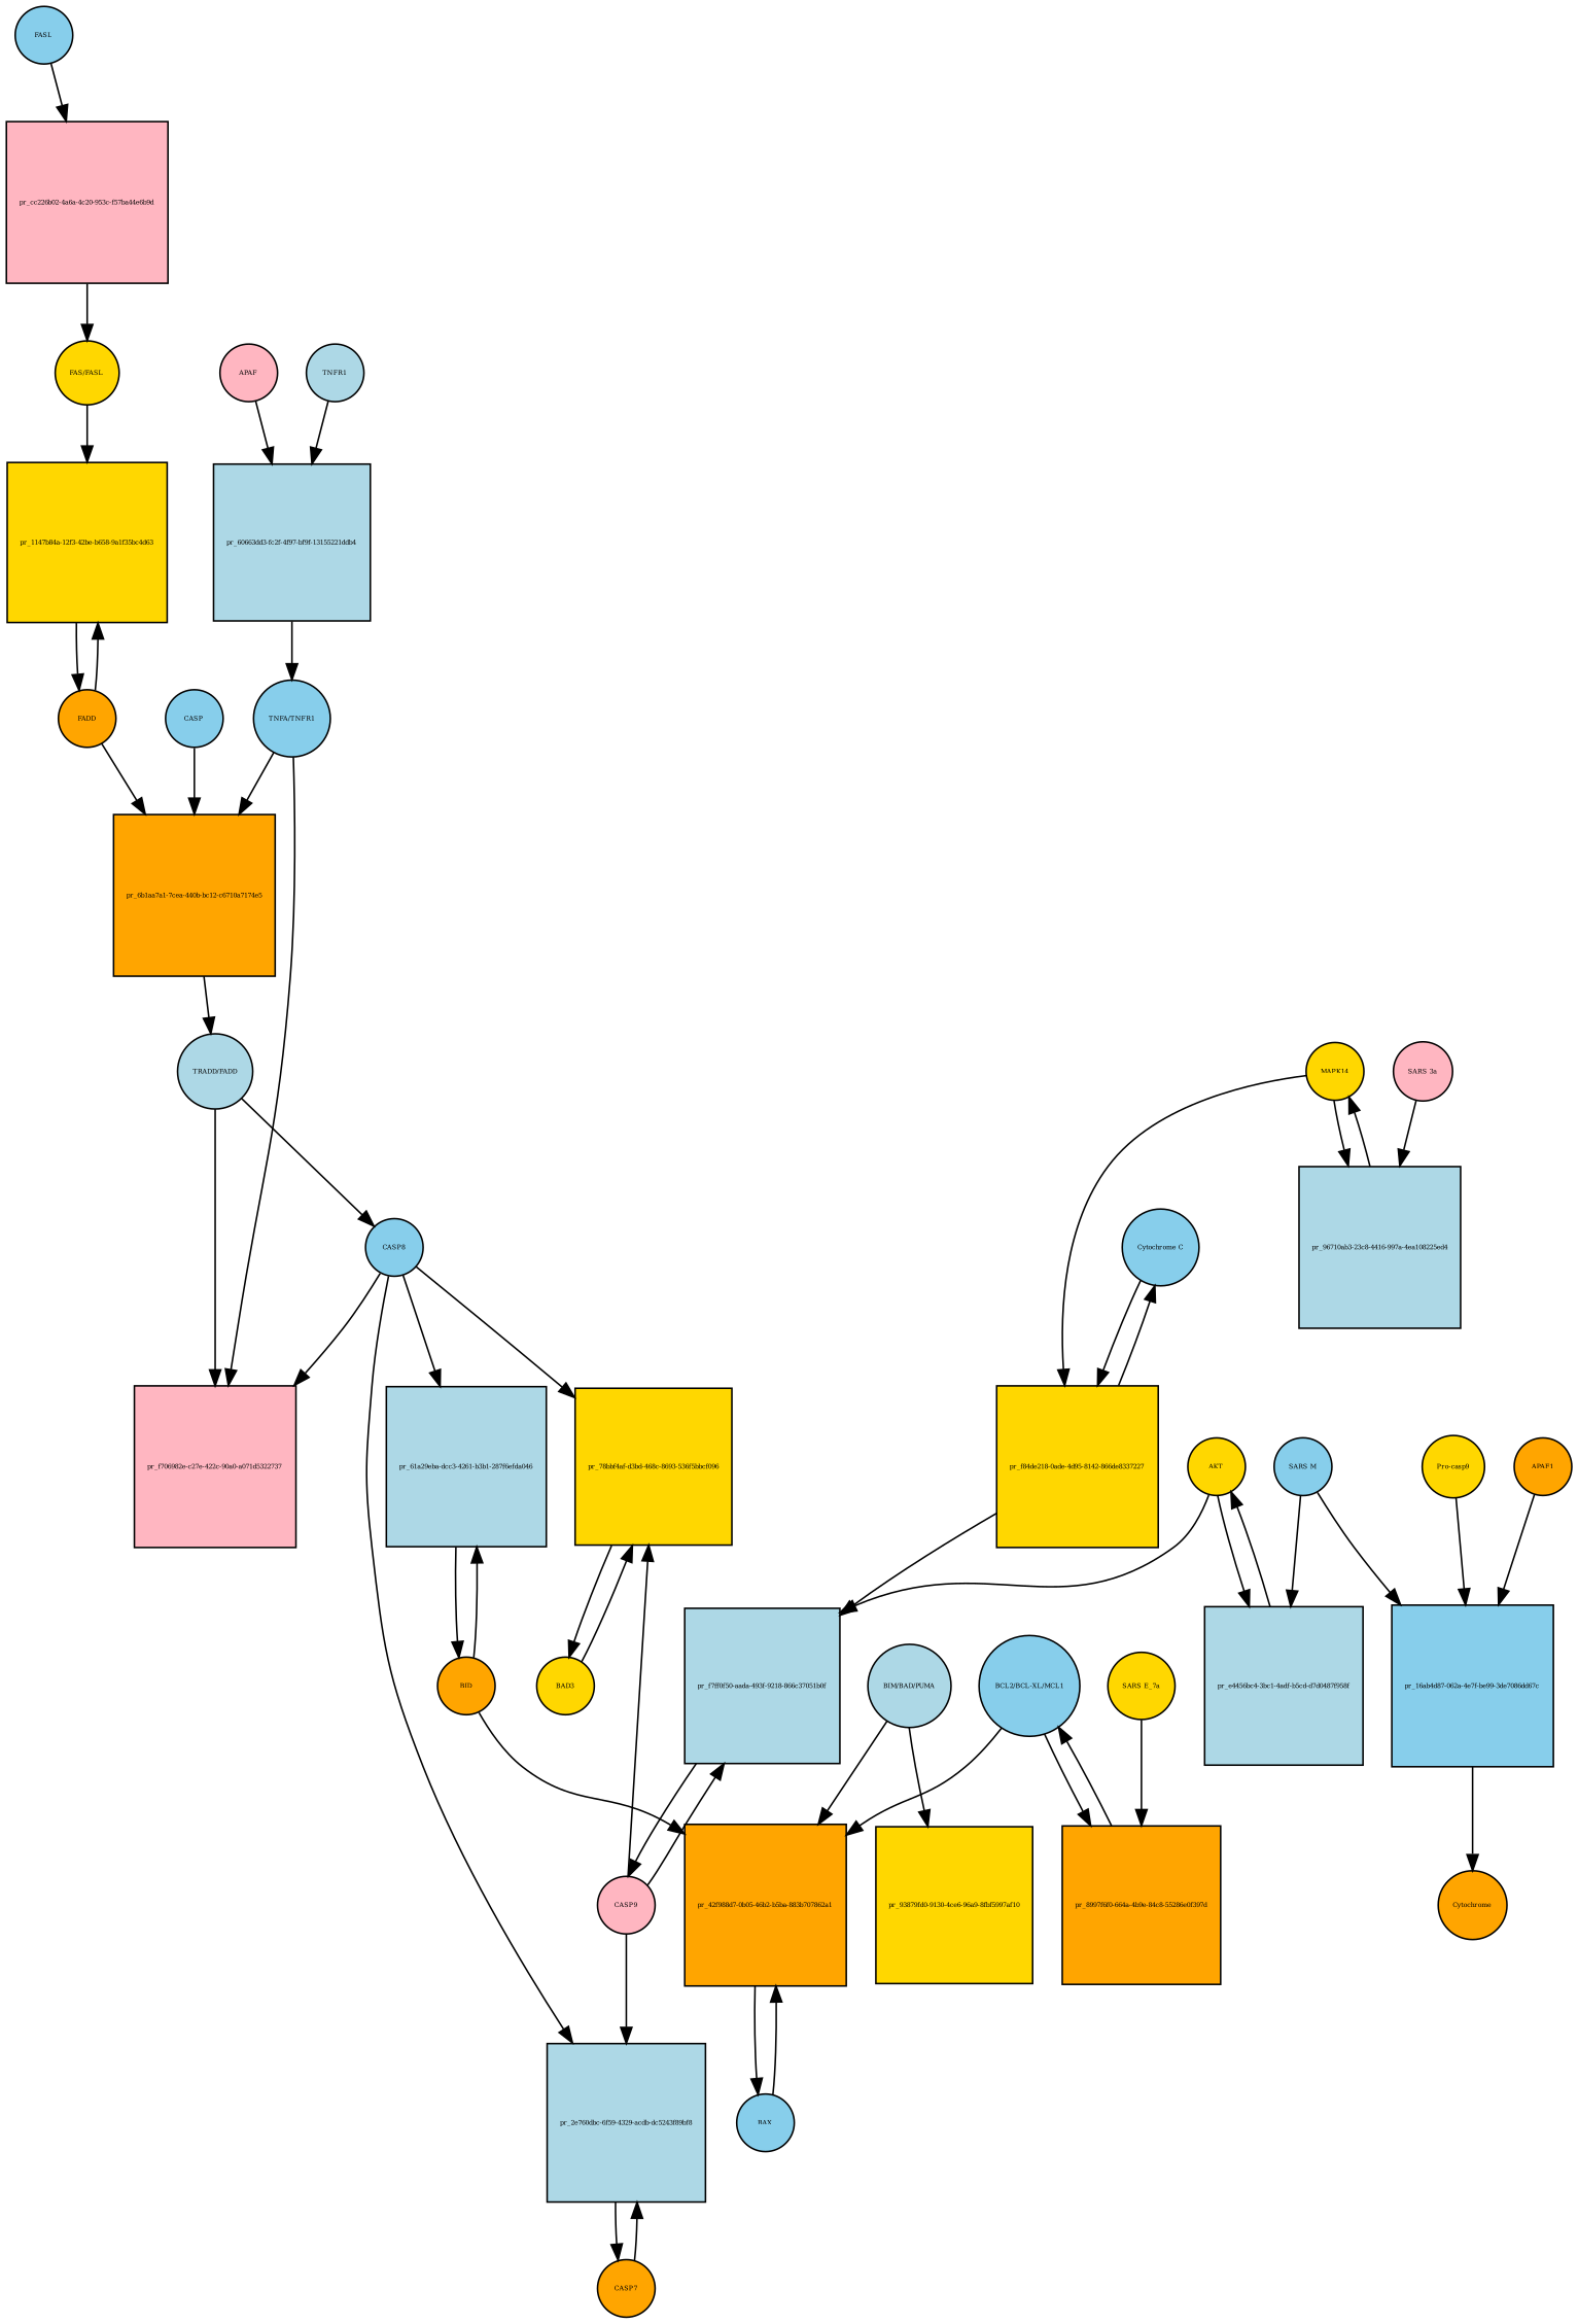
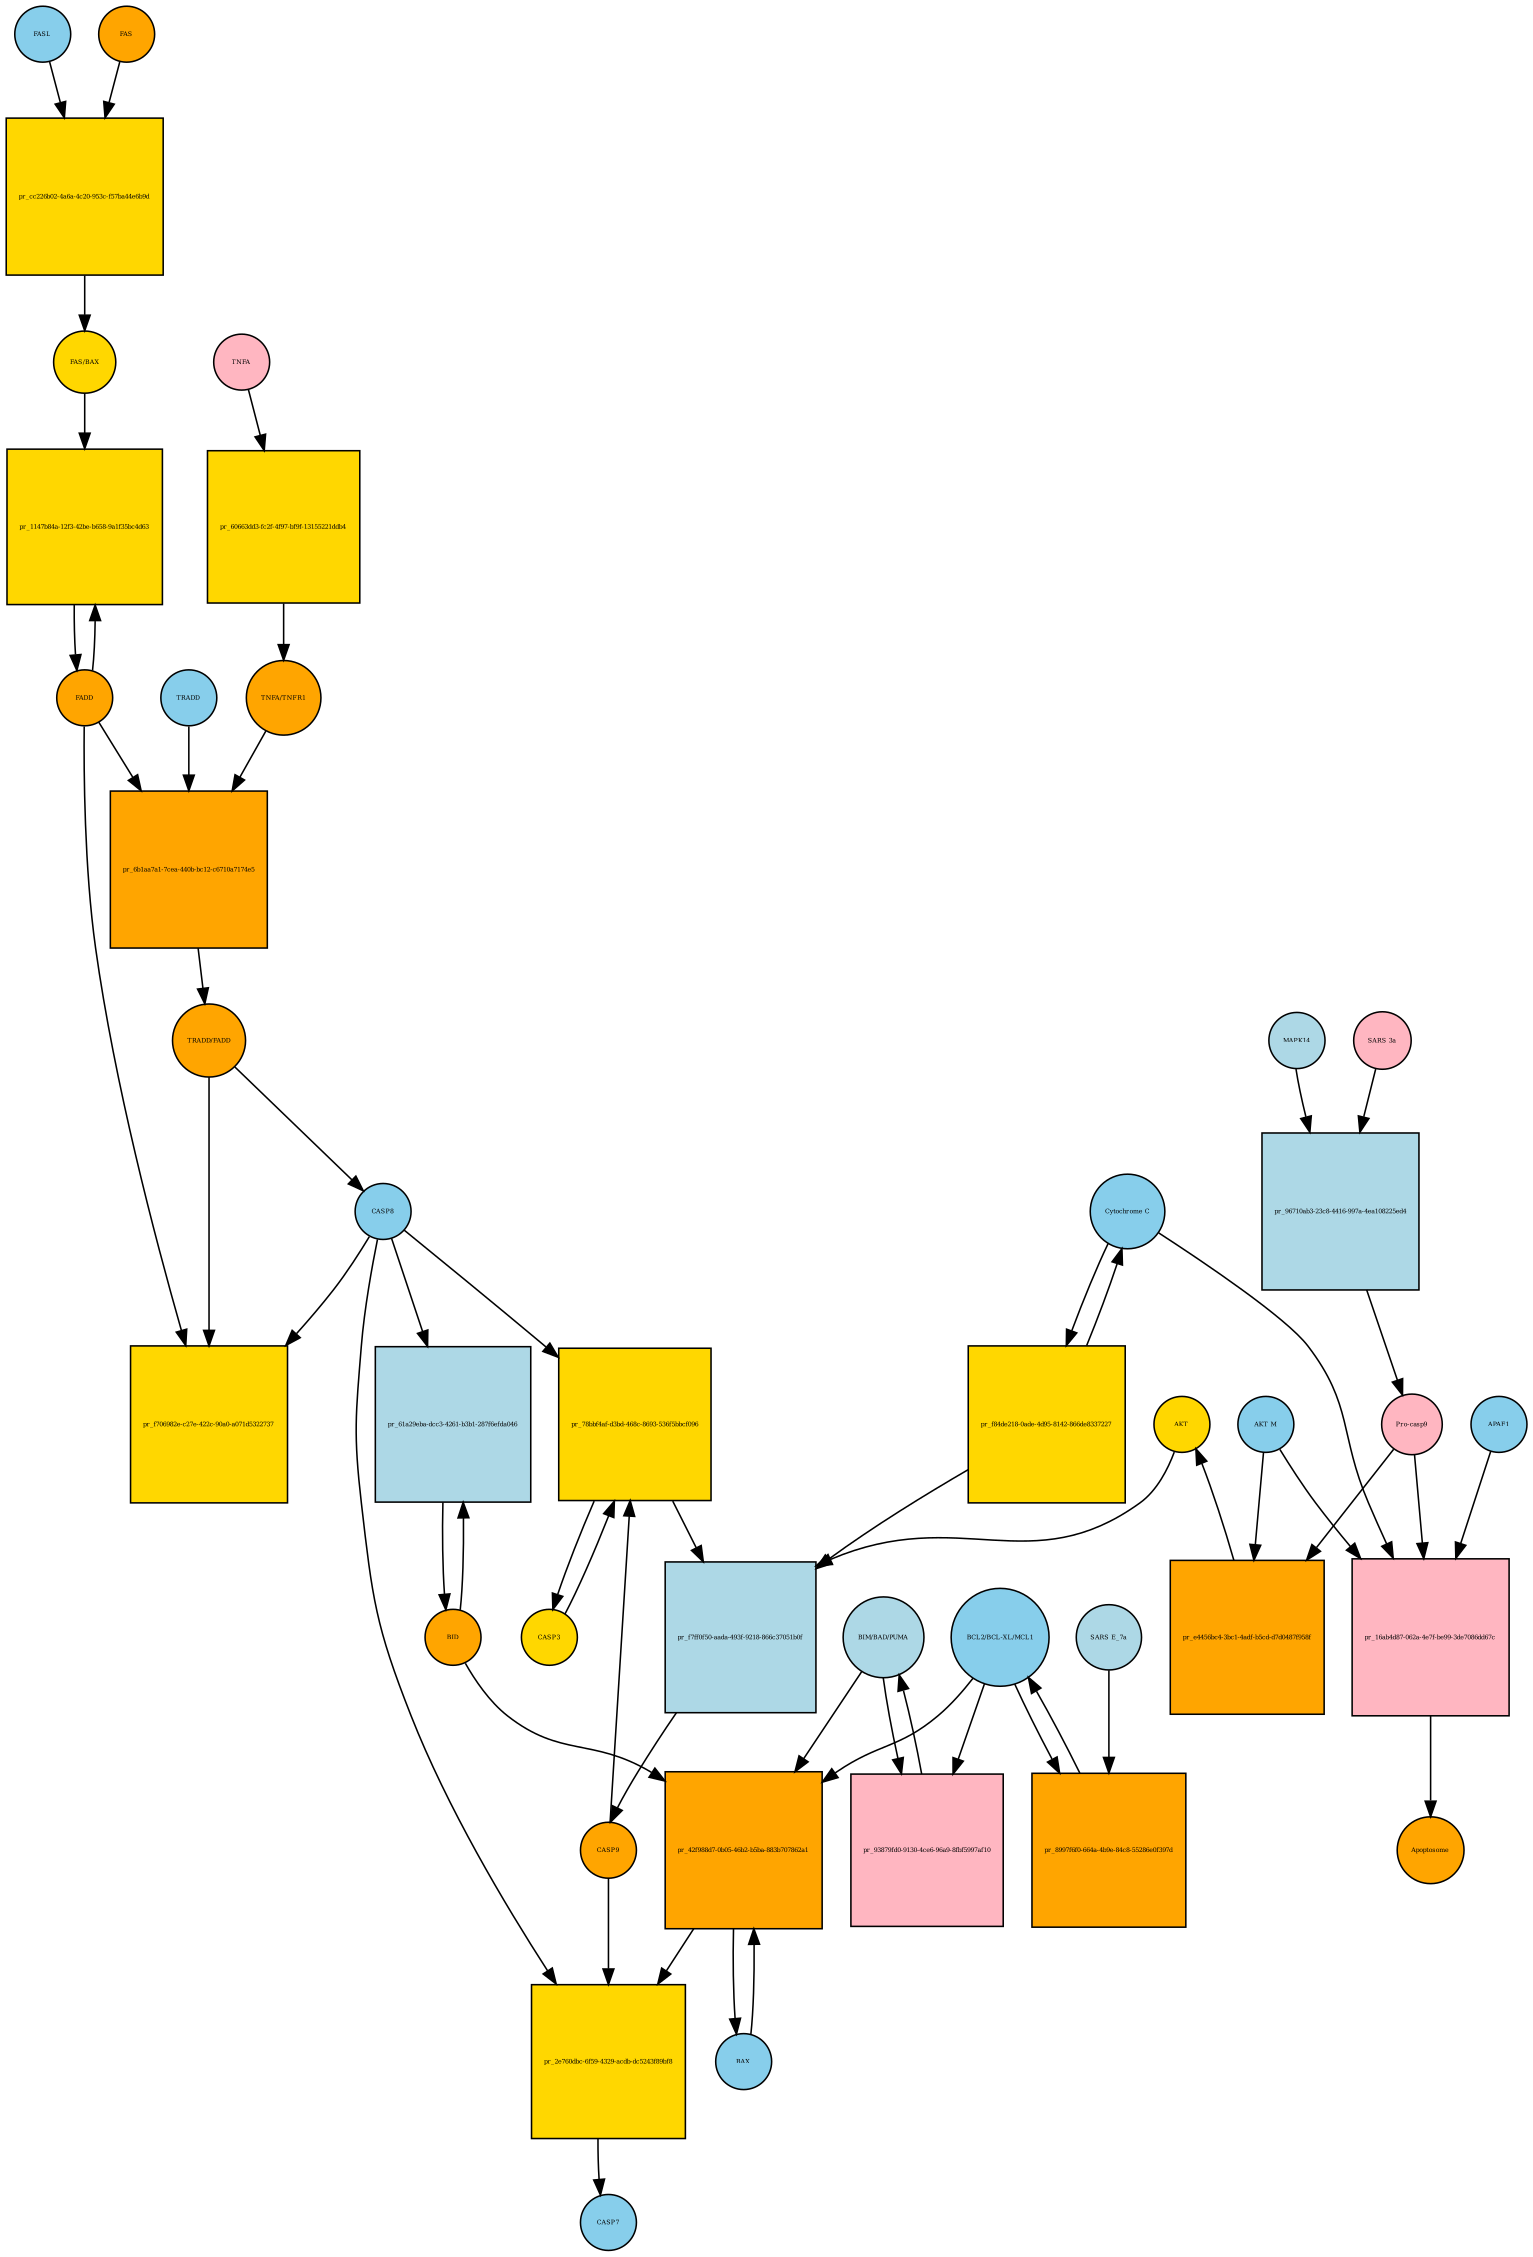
  strict digraph {
    node [bipartite=0 cls=macromolecule fillcolor=lightblue fontsize=4 shape=circle style=filled]
    edge [interaction_type=consumption]
    n1 [fillcolor=skyblue label=FASL]
-   n2 [bipartite=1 cls=process fillcolor=lightpink label="pr_cc226b02-4a6a-4c20-953c-f57ba44e6b9d" shape=square]
-   n3 [cls=complex fillcolor=gold label="FAS/FASL"]
+   n2 [bipartite=1 cls=process fillcolor=gold label="pr_cc226b02-4a6a-4c20-953c-f57ba44e6b9d" shape=square]
+   n3 [cls=complex fillcolor=gold label="FAS/BAX"]
    n4 [bipartite=1 cls=process fillcolor=gold label="pr_1147b84a-12f3-42be-b658-9a1f35bc4d63" shape=square]
+   n5 [fillcolor=orange label=FAS]
    n6 [fillcolor=orange label=FADD]
-   n7 [fillcolor=lightpink label=APAF]
-   n8 [bipartite=1 cls=process label="pr_60663dd3-fc2f-4f97-bf9f-13155221ddb4" shape=square]
-   n9 [cls=complex fillcolor=skyblue label="TNFA/TNFR1"]
+   n7 [fillcolor=lightpink label=TNFA]
+   n8 [bipartite=1 cls=process fillcolor=gold label="pr_60663dd3-fc2f-4f97-bf9f-13155221ddb4" shape=square]
+   n9 [cls=complex fillcolor=orange label="TNFA/TNFR1"]
    n10 [bipartite=1 cls=process fillcolor=orange label="pr_6b1aa7a1-7cea-440b-bc12-c6710a7174e5" shape=square]
-   n11 [label=TNFR1]
-   n12 [cls=complex label="TRADD/FADD"]
-   n13 [bipartite=1 cls=process fillcolor=lightpink label="pr_f706982e-c27e-422c-90a0-a071d5322737" shape=square]
+   n12 [cls=complex fillcolor=orange label="TRADD/FADD"]
+   n13 [bipartite=1 cls=process fillcolor=gold label="pr_f706982e-c27e-422c-90a0-a071d5322737" shape=square]
    n14 [fillcolor=skyblue label=CASP8]
    n15 [bipartite=1 cls=process fillcolor=gold label="pr_78bbf4af-d3bd-468c-8693-536f5bbcf096" shape=square]
    n16 [bipartite=1 cls=process label="pr_61a29eba-dcc3-4261-b3b1-287f6efda046" shape=square]
-   n17 [bipartite=1 cls=process label="pr_2e760dbc-6f59-4329-acdb-dc5243f89bf8" shape=square]
-   n18 [fillcolor=gold label=BAD3]
+   n17 [bipartite=1 cls=process fillcolor=gold label="pr_2e760dbc-6f59-4329-acdb-dc5243f89bf8" shape=square]
+   n18 [fillcolor=gold label=CASP3]
    n19 [fillcolor=orange label=BID]
-   n20 [fillcolor=orange label=CASP7]
-   n21 [fillcolor=lightpink label=CASP9]
+   n20 [fillcolor=skyblue label=CASP7]
+   n21 [fillcolor=orange label=CASP9]
    n22 [bipartite=1 cls=process label="pr_f7ff0f50-aada-493f-9218-866c37051b0f" shape=square]
-   n23 [cls=complex fillcolor=orange label=Cytochrome]
+   n23 [cls=complex fillcolor=orange label=Apoptosome]
    n24 [fillcolor=gold label=AKT]
-   n25 [bipartite=1 cls=process label="pr_e4456bc4-3bc1-4adf-b5cd-d7d0487f958f" shape=square]
-   n26 [bipartite=1 cls=process fillcolor=skyblue label="pr_16ab4d87-062a-4e7f-be99-3de7086dd67c" shape=square]
+   n25 [bipartite=1 cls=process fillcolor=orange label="pr_e4456bc4-3bc1-4adf-b5cd-d7d0487f958f" shape=square]
+   n26 [bipartite=1 cls=process fillcolor=lightpink label="pr_16ab4d87-062a-4e7f-be99-3de7086dd67c" shape=square]
    n27 [bipartite=1 cls=process fillcolor=orange label="pr_42f988d7-0b05-46b2-b5ba-883b707862a1" shape=square]
    n28 [fillcolor=skyblue label=BAX]
    n29 [cls=complex label="BIM/BAD/PUMA"]
-   n30 [bipartite=1 cls=process fillcolor=gold label="pr_93879fd0-9130-4ce6-96a9-8fbf5997af10" shape=square]
+   n30 [bipartite=1 cls=process fillcolor=lightpink label="pr_93879fd0-9130-4ce6-96a9-8fbf5997af10" shape=square]
    n31 [cls=complex fillcolor=skyblue label="BCL2/BCL-XL/MCL1"]
    n32 [bipartite=1 cls=process fillcolor=orange label="pr_8997f6f0-664a-4b9e-84c8-55286e0f397d" shape=square]
    n33 [fillcolor=skyblue label="Cytochrome C"]
    n34 [bipartite=1 cls=process fillcolor=gold label="pr_f84de218-0ade-4d95-8142-866de8337227" shape=square]
-   n35 [fillcolor=gold label=MAPK14]
+   n35 [label=MAPK14]
    n36 [bipartite=1 cls=process label="pr_96710ab3-23c8-4416-997a-4ea108225ed4" shape=square]
-   n37 [fillcolor=orange label=APAF1]
-   n38 [fillcolor=gold label="Pro-casp9"]
-   n39 [fillcolor=skyblue label="SARS M"]
-   n40 [fillcolor=skyblue label=CASP]
+   n37 [fillcolor=skyblue label=APAF1]
+   n38 [fillcolor=lightpink label="Pro-casp9"]
+   n39 [fillcolor=skyblue label="AKT M"]
+   n40 [fillcolor=skyblue label=TRADD]
    n41 [fillcolor=lightpink label="SARS 3a"]
-   n42 [fillcolor=gold label="SARS E_7a"]
+   n42 [label="SARS E_7a"]
    n1 -> n2
    n2 -> n3 [interaction_type=production]
    n3 -> n4 [annotation="urn_miriam_kegg.pathway_hsa04210" interaction_type=catalysis]
    n4 -> n6 [interaction_type=production]
+   n5 -> n2
    n6 -> n4
    n6 -> n10
-   n9 -> n13 [annotation="urn_miriam_kegg.pathway_hsa04210" interaction_type=catalysis]
+   n6 -> n13 [annotation="urn_miriam_kegg.pathway_hsa04210" interaction_type=catalysis]
    n7 -> n8
    n8 -> n9 [interaction_type=production]
    n9 -> n10 [annotation="urn_miriam_kegg.pathway_hsa04210" interaction_type=catalysis]
    n10 -> n12 [interaction_type=production]
-   n11 -> n8
    n12 -> n13 [annotation="urn_miriam_kegg.pathway_hsa04210" interaction_type=catalysis]
    n12 -> n14 [interaction_type=production]
    n14 -> n13
    n14 -> n15 [annotation="urn_miriam_kegg.pathway_hsa04210" interaction_type=catalysis]
    n14 -> n16 [annotation="urn_miriam_kegg.pathway_hsa04210" interaction_type=catalysis]
    n14 -> n17 [annotation="urn_miriam_kegg.pathway_hsa04210" interaction_type=catalysis]
    n15 -> n18 [interaction_type=production]
    n16 -> n19 [interaction_type=production]
    n17 -> n20 [interaction_type=production]
    n18 -> n15
    n19 -> n16
    n19 -> n27 [annotation=urn_miriam_pubmed_31226023 interaction_type=catalysis]
-   n20 -> n17
+   n27 -> n17
    n21 -> n15 [annotation="urn_miriam_kegg.pathway_hsa04210" interaction_type=catalysis]
    n21 -> n17 [annotation="urn_miriam_kegg.pathway_hsa04210" interaction_type=catalysis]
-   n21 -> n22
+   n15 -> n22
    n22 -> n21 [interaction_type=production]
    n24 -> n22 [annotation="urn_miriam_kegg.pathway_hsa04210" interaction_type=inhibition]
-   n24 -> n25
+   n38 -> n25
    n25 -> n24 [interaction_type=production]
    n26 -> n23 [interaction_type=production]
    n27 -> n28 [interaction_type=production]
    n28 -> n27
    n29 -> n27 [annotation=urn_miriam_pubmed_31226023 interaction_type=catalysis]
    n29 -> n30
+   n30 -> n29 [interaction_type=production]
    n31 -> n27 [annotation=urn_miriam_pubmed_31226023 interaction_type=inhibition]
+   n31 -> n30 [interaction_type=inhibition]
    n31 -> n32
    n32 -> n31 [interaction_type=production]
+   n33 -> n26
    n33 -> n34
    n34 -> n22 [annotation="urn_miriam_kegg.pathway_hsa04210" interaction_type=catalysis]
    n34 -> n33 [interaction_type=production]
-   n35 -> n34 [annotation="urn_miriam_kegg.pathway_hsa04210|urn_miriam_pubmed_31226023" interaction_type=catalysis]
    n35 -> n36
-   n36 -> n35 [interaction_type=production]
+   n36 -> n38 [interaction_type=production]
    n37 -> n26
    n38 -> n26
    n39 -> n25 [annotation=urn_miriam_pubmed_31226023 interaction_type=inhibition]
    n39 -> n26 [annotation="urn_miriam_kegg.pathway_hsa04210" interaction_type=inhibition]
    n40 -> n10
    n41 -> n36 [annotation=urn_miriam_pubmed_31226023 interaction_type=catalysis]
    n42 -> n32 [interaction_type=inhibition]
  }
